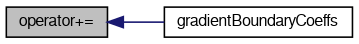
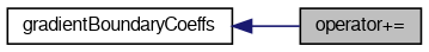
  digraph {
    rankdir=LR
    node [color=black fontname=FreeSans fontsize=10 shape=record]
    n1 [fillcolor=grey75 fontcolor=black height=0.2 label="operator+=" style=filled width=0.4]
    n2 [height=0.2 label=gradientBoundaryCoeffs width=0.4]
-   n1 -> n2 [color=midnightblue dir=back fontname=FreeSans fontsize=10 labelfontname=FreeSans labelfontsize=10 style=solid]
+   n2 -> n1 [color=midnightblue dir=back fontname=FreeSans fontsize=10 labelfontname=FreeSans labelfontsize=10 style=solid]
  }
